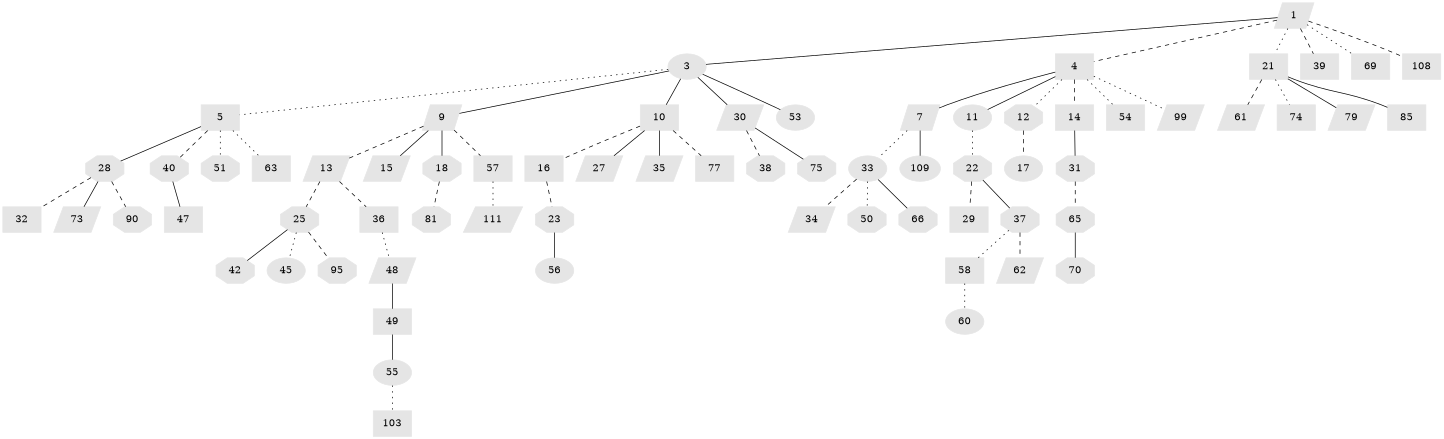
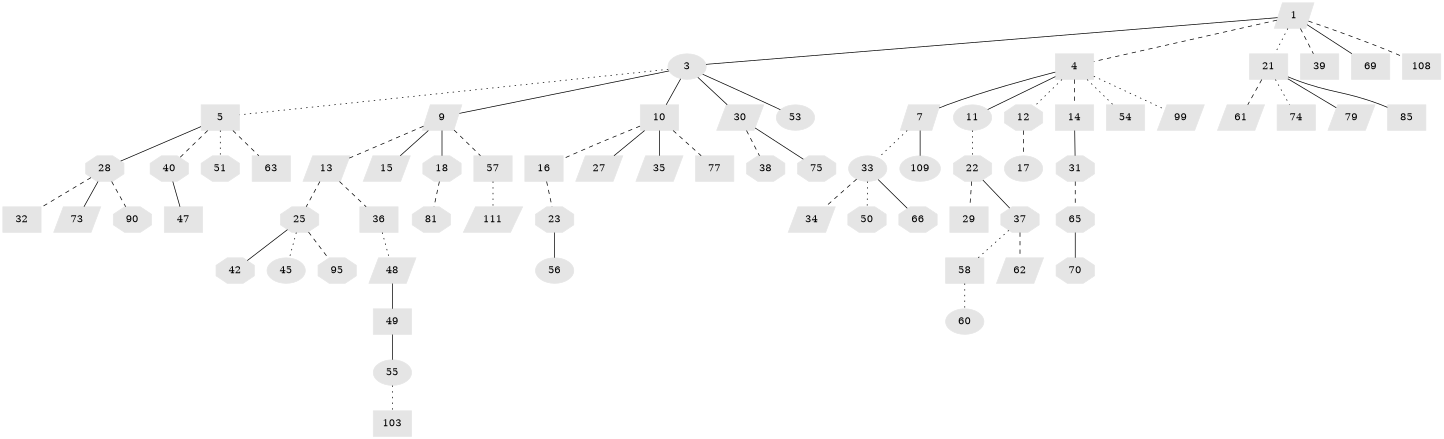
  graph {
    node [color=gray90 shape=box style=filled]
    edge [style=solid]
    1 [shape=parallelogram super="+2"]
    3 [shape=ellipse super="+8+44"]
    4 [super="+46+6"]
    21
    39 [super="+89"]
    69
    108
    5
    9 [shape=parallelogram]
    10 [super="+19"]
    30 [shape=parallelogram super="+71+104"]
    53 [shape=ellipse]
    7 [shape=parallelogram]
    11 [shape=ellipse]
    12 [shape=octagon]
    14 [super="+20+112"]
    54
    99 [shape=parallelogram]
    61 [shape=parallelogram]
    74
    79 [shape=parallelogram super="+96"]
    85
    28 [shape=octagon]
    40 [shape=octagon super="+59+101+84"]
    51 [shape=octagon]
    63 [super="+100+80"]
    13 [shape=parallelogram super="+24"]
    15 [shape=parallelogram]
    18 [shape=octagon]
    57
    16
    27 [shape=parallelogram]
    35 [shape=parallelogram]
    77
    38 [shape=octagon]
    75 [shape=octagon]
    33 [shape=ellipse super="+41+76+107+52+43"]
    109 [shape=ellipse]
    22 [shape=octagon]
    17 [shape=ellipse]
    31 [shape=octagon]
    32
    73 [shape=parallelogram]
    90 [shape=octagon]
    47
    34 [shape=parallelogram]
    50 [shape=octagon]
    66 [shape=octagon super="+113"]
    25 [shape=octagon super="+64"]
    36
    81 [shape=octagon]
    111 [shape=parallelogram]
    23 [shape=octagon super="+26"]
    29
    37 [shape=octagon]
    42 [shape=octagon super="+92+68"]
    45 [shape=ellipse super="+78+67"]
    95 [shape=octagon super="+115"]
    48 [shape=parallelogram super="+93"]
    65 [shape=octagon]
    56 [shape=ellipse]
    58
    62 [shape=parallelogram super="+72"]
    70 [shape=octagon super="+91"]
    49
    60 [shape=ellipse super="+102+86"]
    55 [shape=ellipse]
    103
    1 -- 3
    1 -- 4 [style=dashed]
    1 -- 21 [style=dotted]
    1 -- 39 [style=dashed]
-   1 -- 69 [style=dotted]
+   1 -- 69
    1 -- 108 [style=dashed]
    3 -- 5 [style=dotted]
    3 -- 9
    3 -- 10
    3 -- 30
    3 -- 53
    4 -- 7
    4 -- 11
    4 -- 12 [style=dotted]
    4 -- 14 [style=dashed]
    4 -- 54 [style=dotted]
    4 -- 99 [style=dotted]
    21 -- 61 [style=dashed]
    21 -- 74 [style=dotted]
    21 -- 79
    21 -- 85
    5 -- 28
    5 -- 40 [style=dashed]
    5 -- 51 [style=dotted]
-   5 -- 63 [style=dotted]
+   5 -- 63 [style=dashed]
    9 -- 13 [style=dashed]
    9 -- 15
    9 -- 18
    9 -- 57 [style=dashed]
    10 -- 16 [style=dashed]
    10 -- 27
    10 -- 35
    10 -- 77 [style=dashed]
    30 -- 38 [style=dashed]
    30 -- 75
    7 -- 33 [style=dotted]
    7 -- 109
    11 -- 22 [style=dotted]
    12 -- 17 [style=dashed]
    14 -- 31
    28 -- 32 [style=dashed]
    28 -- 73
    28 -- 90 [style=dashed]
    40 -- 47
    13 -- 25 [style=dashed]
    13 -- 36 [style=dashed]
    18 -- 81 [style=dashed]
    57 -- 111 [style=dotted]
    16 -- 23 [style=dashed]
    33 -- 34 [style=dashed]
    33 -- 50 [style=dotted]
    33 -- 66
    22 -- 29 [style=dashed]
    22 -- 37
    31 -- 65 [style=dashed]
    25 -- 42
    25 -- 45 [style=dotted]
    25 -- 95 [style=dashed]
    36 -- 48 [style=dotted]
    23 -- 56
    37 -- 58 [style=dotted]
    37 -- 62 [style=dashed]
    48 -- 49
    65 -- 70
    58 -- 60 [style=dotted]
    49 -- 55
    55 -- 103 [style=dotted]
  }
